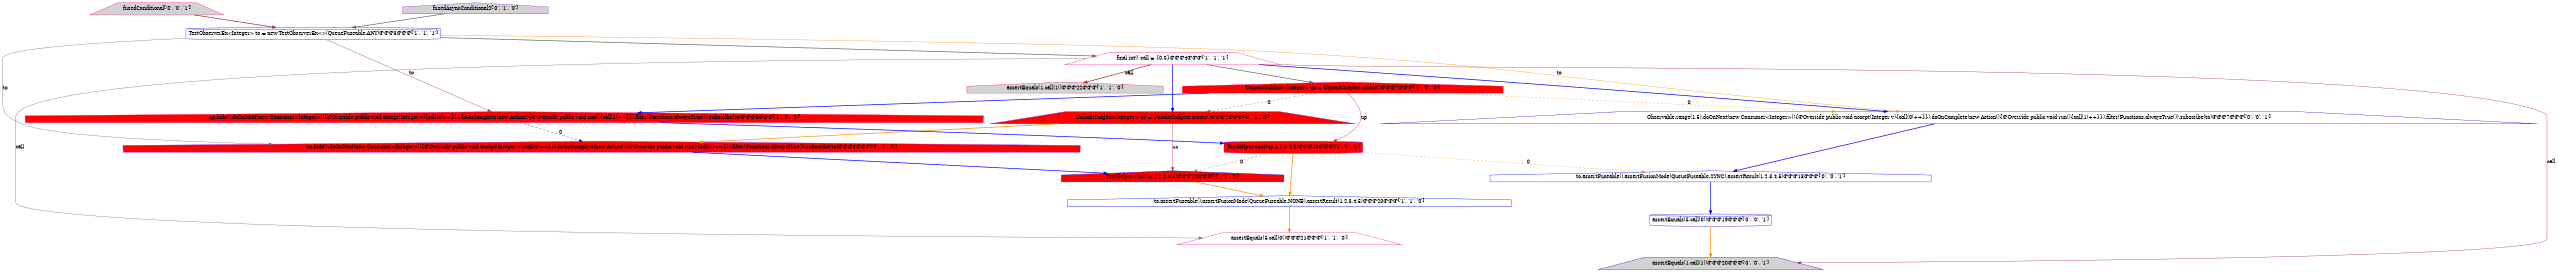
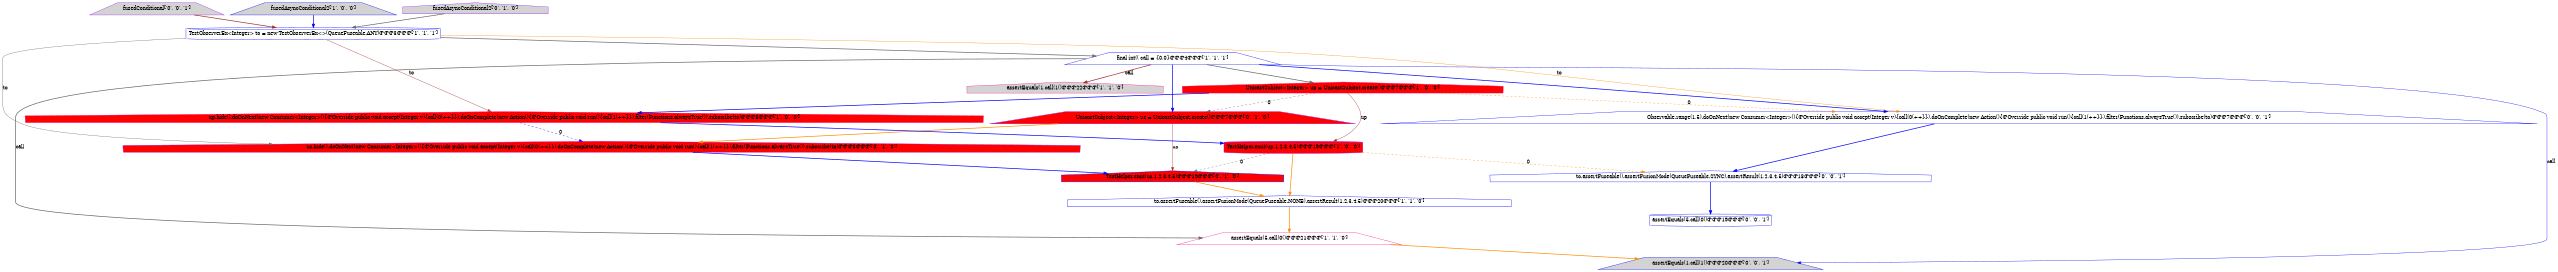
  digraph {
    node [color=blue fillcolor=white shape=house style=filled]
    edge [color=blue style=bold]
-   n1 [color=deeppink label="final int(( call = {0,0}@@@4@@@['1', '1', '1']" shape=trapezium]
+   n1 [label="final int(( call = {0,0}@@@4@@@['1', '1', '1']" shape=trapezium]
    n2 [color=purple fillcolor=red label="UnicastSubject<Integer> us = UnicastSubject.create()@@@7@@@['0', '1', '0']" shape=trapezium]
    n3 [label="Observable.range(1,5).doOnNext(new Consumer<Integer>(){@Override public void accept(Integer v){call(0(++}}).doOnComplete(new Action(){@Override public void run(){call(1(++}}).filter(Functions.alwaysTrue()).subscribe(to)@@@7@@@['0', '0', '1']" shape=trapezium]
    n4 [fillcolor=lightgray label="assertEquals(1,call(1()@@@20@@@['0', '0', '1']" shape=trapezium]
    n5 [color=deeppink fillcolor=red label="UnicastSubject<Integer> up = UnicastSubject.create()@@@7@@@['1', '0', '0']"]
    n6 [color=deeppink fillcolor=lightgray label="assertEquals(1,call(1()@@@22@@@['1', '1', '0']"]
    n7 [color=deeppink label="assertEquals(5,call(0()@@@21@@@['1', '1', '0']" shape=trapezium]
    n8 [fillcolor=red label="TestHelper.emit(us,1,2,3,4,5)@@@19@@@['0', '1', '0']"]
    n9 [color=purple fillcolor=red label="us.hide().doOnNext(new Consumer<Integer>(){@Override public void accept(Integer v){call(0(++}}).doOnComplete(new Action(){@Override public void run(){call(1(++}}).filter(Functions.alwaysTrue()).subscribe(to)@@@8@@@['0', '1', '0']"]
    n10 [label="assertEquals(5,call(0()@@@19@@@['0', '0', '1']" shape=cylinder]
    n11 [label="to.assertFuseable().assertFusionMode(QueueFuseable.SYNC).assertResult(1,2,3,4,5)@@@18@@@['0', '0', '1']"]
    n12 [color=purple fillcolor=red label="TestHelper.emit(up,1,2,3,4,5)@@@19@@@['1', '0', '0']" shape=cylinder]
    n13 [color=deeppink fillcolor=red label="up.hide().doOnNext(new Consumer<Integer>(){@Override public void accept(Integer v){call(0(++}}).doOnComplete(new Action(){@Override public void run(){call(1(++}}).filter(Functions.alwaysTrue()).subscribe(to)@@@8@@@['1', '0', '0']"]
    n14 [label="to.assertFuseable().assertFusionMode(QueueFuseable.NONE).assertResult(1,2,3,4,5)@@@20@@@['1', '1', '0']"]
-   n15 [color=deeppink fillcolor=lightgray label="fusedConditional['0', '0', '1']" shape=trapezium]
+   n15 [color=purple fillcolor=lightgray label="fusedConditional['0', '0', '1']" shape=trapezium]
    n16 [label="TestObserverEx<Integer> to = new TestObserverEx<>(QueueFuseable.ANY)@@@3@@@['1', '1', '1']" shape=cylinder]
+   n17 [fillcolor=lightgray label="fusedAsyncConditional2['1', '0', '0']" shape=trapezium]
    n18 [color=purple fillcolor=lightgray label="fusedAsyncConditional2['0', '1', '0']"]
    n1 -> n2
    n1 -> n3
-   n1 -> n4 [color=brown label=call style=solid]
+   n1 -> n4 [label=call style=solid]
    n1 -> n5 [color=gray40]
    n1 -> n6 [color=brown label=call]
-   n1 -> n7 [color=gray40 label=call style=solid]
+   n1 -> n7 [color=gray40 label=call]
    n2 -> n8 [color=brown label=us style=solid]
    n2 -> n9 [color=darkorange]
    n3 -> n11
    n5 -> n2 [color=gray40 label=0 style=dashed]
    n5 -> n3 [color=darkorange label=0 style=dashed]
    n5 -> n12 [color=brown label=up style=solid]
    n5 -> n13
    n8 -> n14 [color=darkorange]
    n9 -> n8
-   n10 -> n4 [color=darkorange]
+   n7 -> n4 [color=darkorange]
    n11 -> n10
    n12 -> n8 [color=gray40 label=0 style=dashed]
    n12 -> n11 [color=darkorange label=0 style=dashed]
    n12 -> n14 [color=darkorange]
    n13 -> n9 [label=0 style=dashed]
    n13 -> n12
    n14 -> n7 [color=darkorange]
    n15 -> n16 [color=brown]
    n16 -> n1 [color=gray40]
    n16 -> n3 [color=darkorange label=to style=solid]
    n16 -> n9 [color=gray40 label=to style=solid]
    n16 -> n13 [color=brown label=to style=solid]
+   n17 -> n16
    n18 -> n16 [color=gray40]
  }
